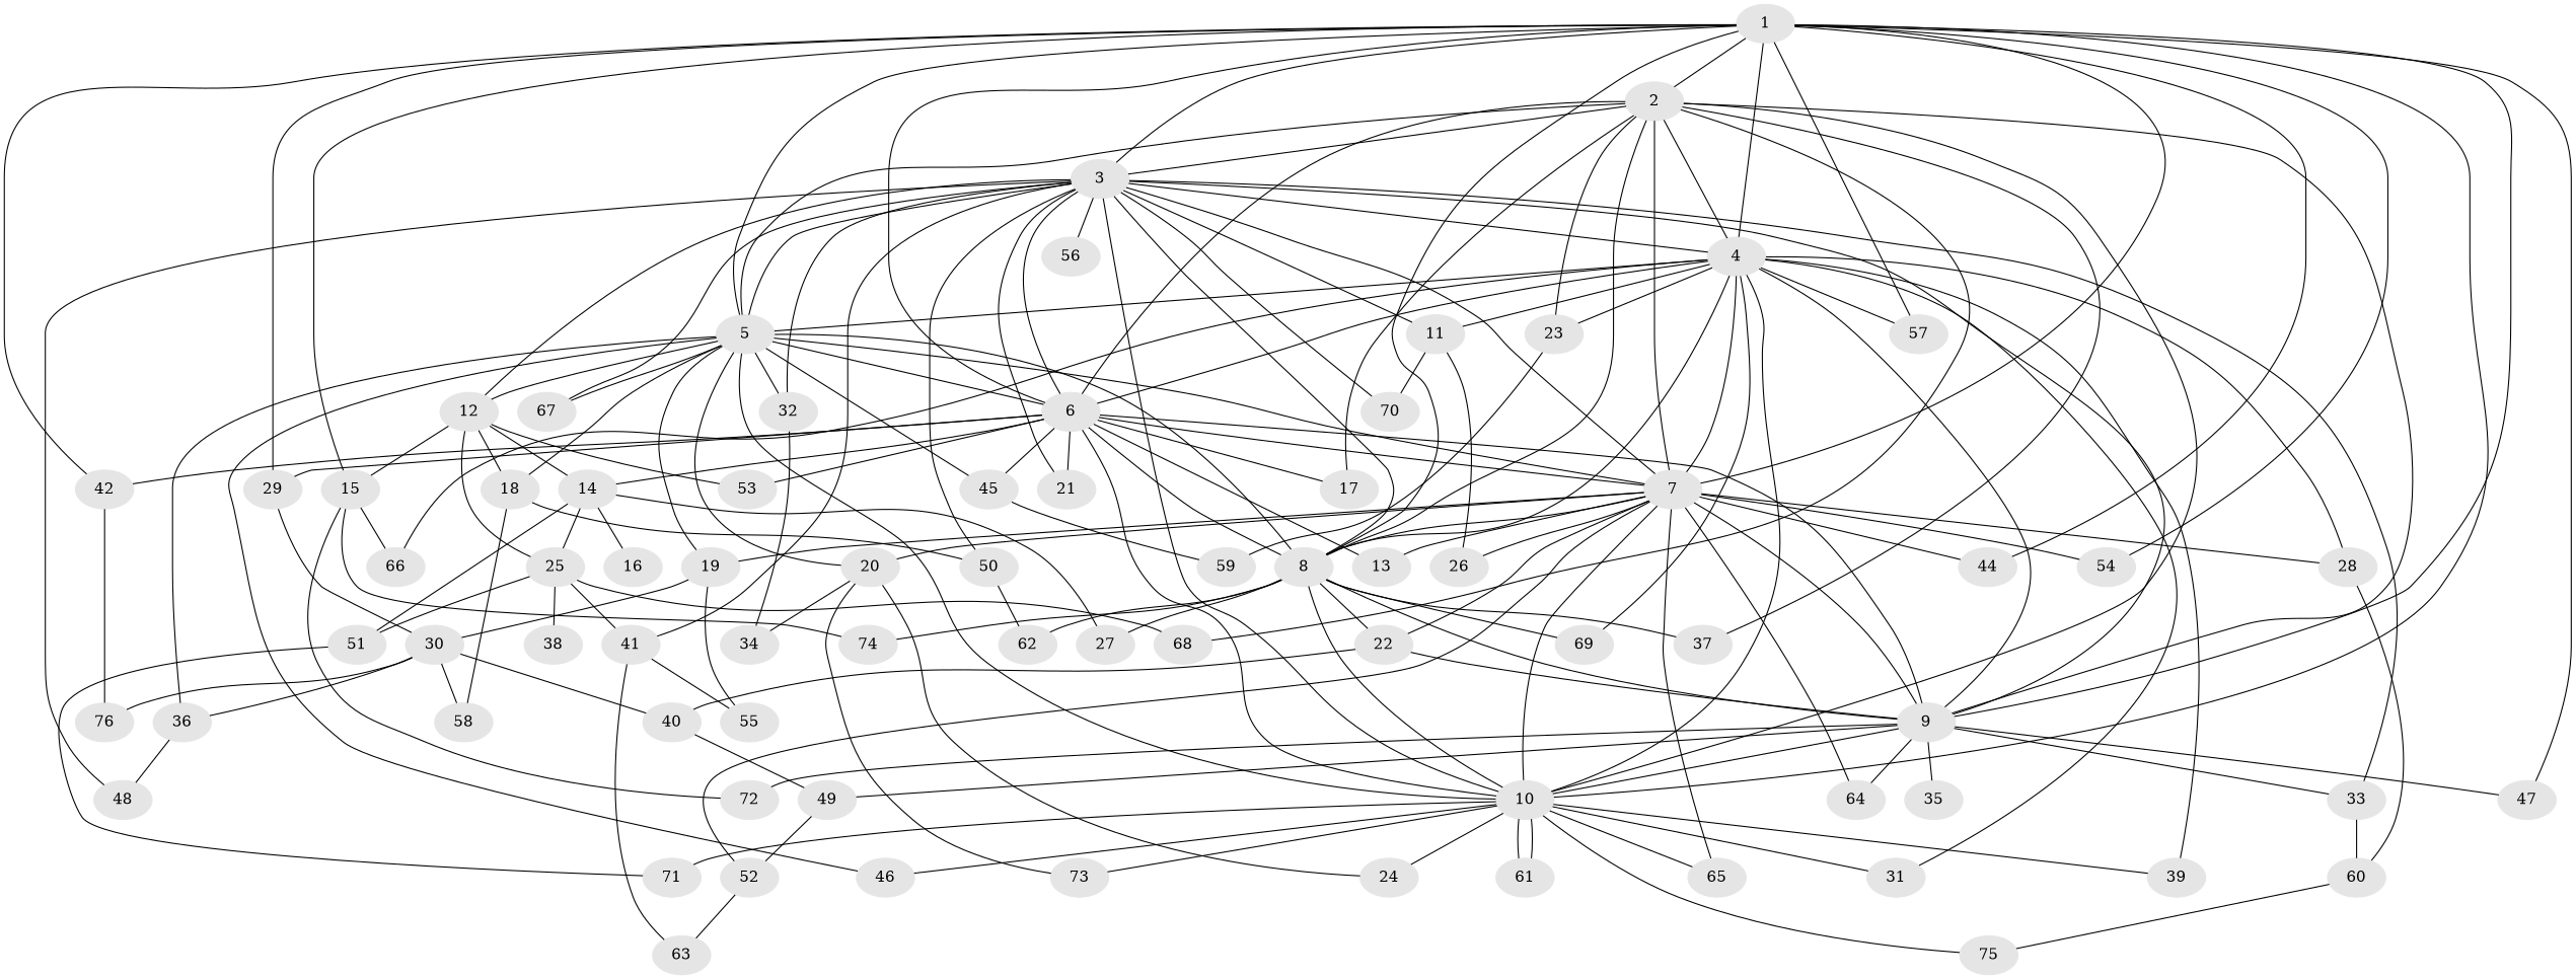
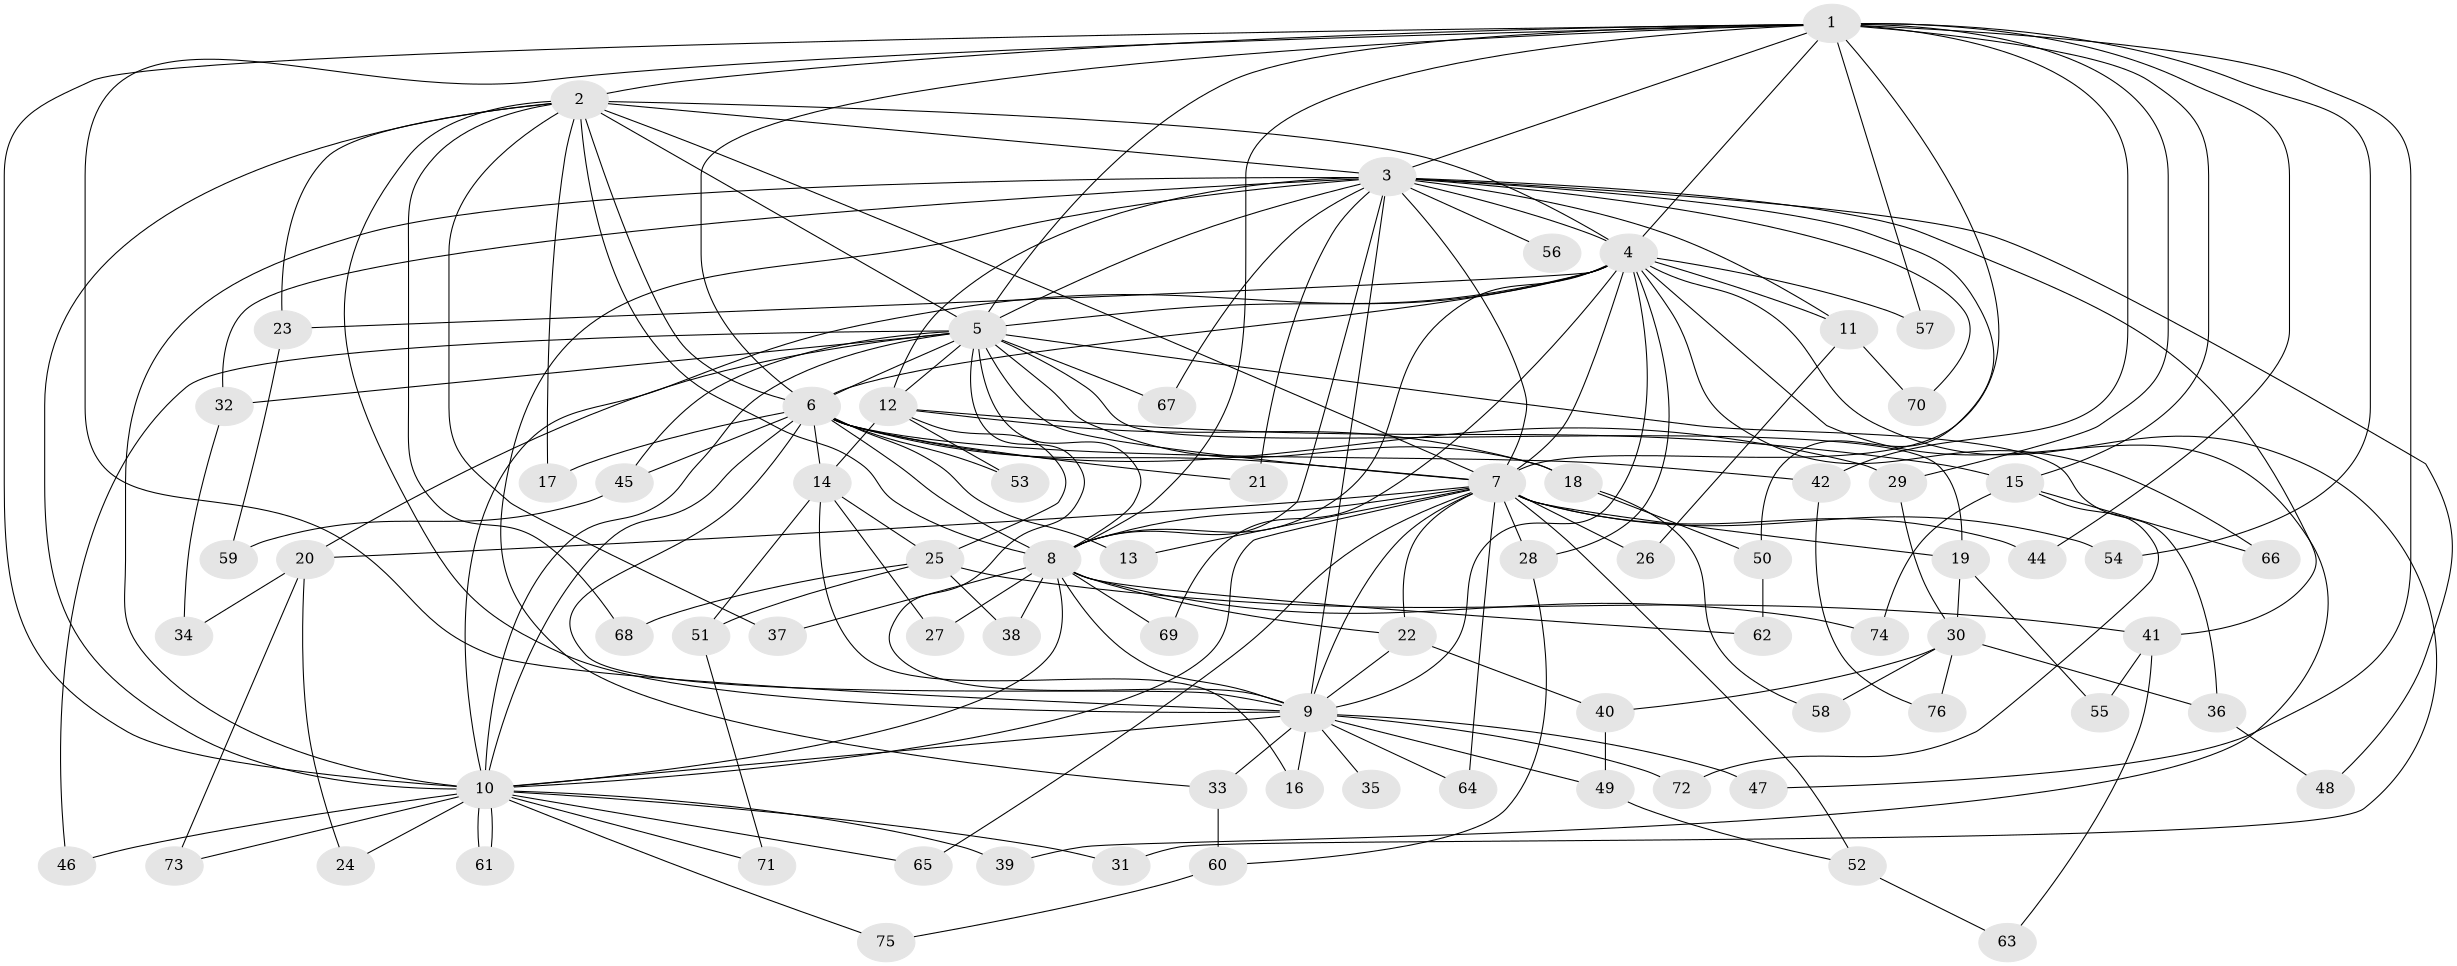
  graph {
    node [color=gray90 style=filled]
    1
    2
    3
    4
    5
    6
    7
    8
    9
    10
    15
    29
    42
    44
    47
    54
    57
    17
    23
    37
    68
    11
    12
    21
    32
    33
    41
    48
    50
    56
    67
    70
    28
    31
    39
    66
    69
    18
    19
    20
    36
    45
    46
    13
    14
    53
    22
    26
    52
    64
    65
    27
    38
    62
    74
    16
    35
    49
    72
    24
    61
    71
    73
    75
    30
    76
    59
    25
    34
    60
    55
    63
    58
    51
    40
    1 -- 2
    1 -- 3
    1 -- 4
    1 -- 5
    1 -- 6
    1 -- 7
    1 -- 8
    1 -- 9
    1 -- 10
    1 -- 15
    1 -- 29
    1 -- 42
    1 -- 44
    1 -- 47
    1 -- 54
    1 -- 57
    2 -- 3
    2 -- 4
    2 -- 5
    2 -- 6
    2 -- 7
    2 -- 8
    2 -- 9
    2 -- 10
    2 -- 17
    2 -- 23
    2 -- 37
    2 -- 68
    3 -- 4
    3 -- 5
-   3 -- 6
    3 -- 7
    3 -- 8
    3 -- 9
    3 -- 10
    3 -- 11
    3 -- 12
    3 -- 21
    3 -- 32
    3 -- 33
    3 -- 41
    3 -- 48
    3 -- 50
    3 -- 56
    3 -- 67
    3 -- 70
    4 -- 5
    4 -- 6
    4 -- 7
    4 -- 8
    4 -- 9
    4 -- 10
    4 -- 57
    4 -- 23
    4 -- 11
    4 -- 28
    4 -- 31
    4 -- 39
    4 -- 66
    4 -- 69
    5 -- 6
    5 -- 7
    5 -- 8
+   5 -- 9
    5 -- 10
    5 -- 12
    5 -- 32
    5 -- 67
    5 -- 18
    5 -- 19
    5 -- 20
    5 -- 36
    5 -- 45
    5 -- 46
    6 -- 7
    6 -- 8
    6 -- 9
    6 -- 10
    6 -- 29
    6 -- 42
    6 -- 17
    6 -- 21
    6 -- 45
    6 -- 13
    6 -- 14
    6 -- 53
    7 -- 8
    7 -- 9
    7 -- 10
    7 -- 44
    7 -- 54
    7 -- 28
    7 -- 19
    7 -- 20
    7 -- 13
    7 -- 22
    7 -- 26
    7 -- 52
    7 -- 64
    7 -- 65
    8 -- 9
    8 -- 10
    8 -- 37
    8 -- 69
    8 -- 22
    8 -- 27
+   8 -- 38
    8 -- 62
    8 -- 74
    9 -- 10
    9 -- 47
    9 -- 33
    9 -- 64
+   9 -- 16
    9 -- 35
    9 -- 49
    9 -- 72
    10 -- 31
    10 -- 39
    10 -- 46
    10 -- 65
    10 -- 24
    10 -- 61
    10 -- 61
    10 -- 71
    10 -- 73
    10 -- 75
    15 -- 66
    15 -- 74
    15 -- 72
    29 -- 30
    42 -- 76
    23 -- 59
    11 -- 70
    11 -- 26
    12 -- 15
    12 -- 18
    12 -- 14
    12 -- 53
    12 -- 25
    32 -- 34
    33 -- 60
    41 -- 55
    41 -- 63
    50 -- 62
    28 -- 60
    18 -- 50
    18 -- 58
    19 -- 30
    19 -- 55
    20 -- 24
    20 -- 73
    20 -- 34
    36 -- 48
    45 -- 59
    14 -- 27
    14 -- 16
    14 -- 25
    14 -- 51
    22 -- 9
    22 -- 40
    52 -- 63
    49 -- 52
    30 -- 36
    30 -- 76
    30 -- 58
    30 -- 40
    25 -- 68
    25 -- 41
    25 -- 38
    25 -- 51
    60 -- 75
    51 -- 71
    40 -- 49
  }
